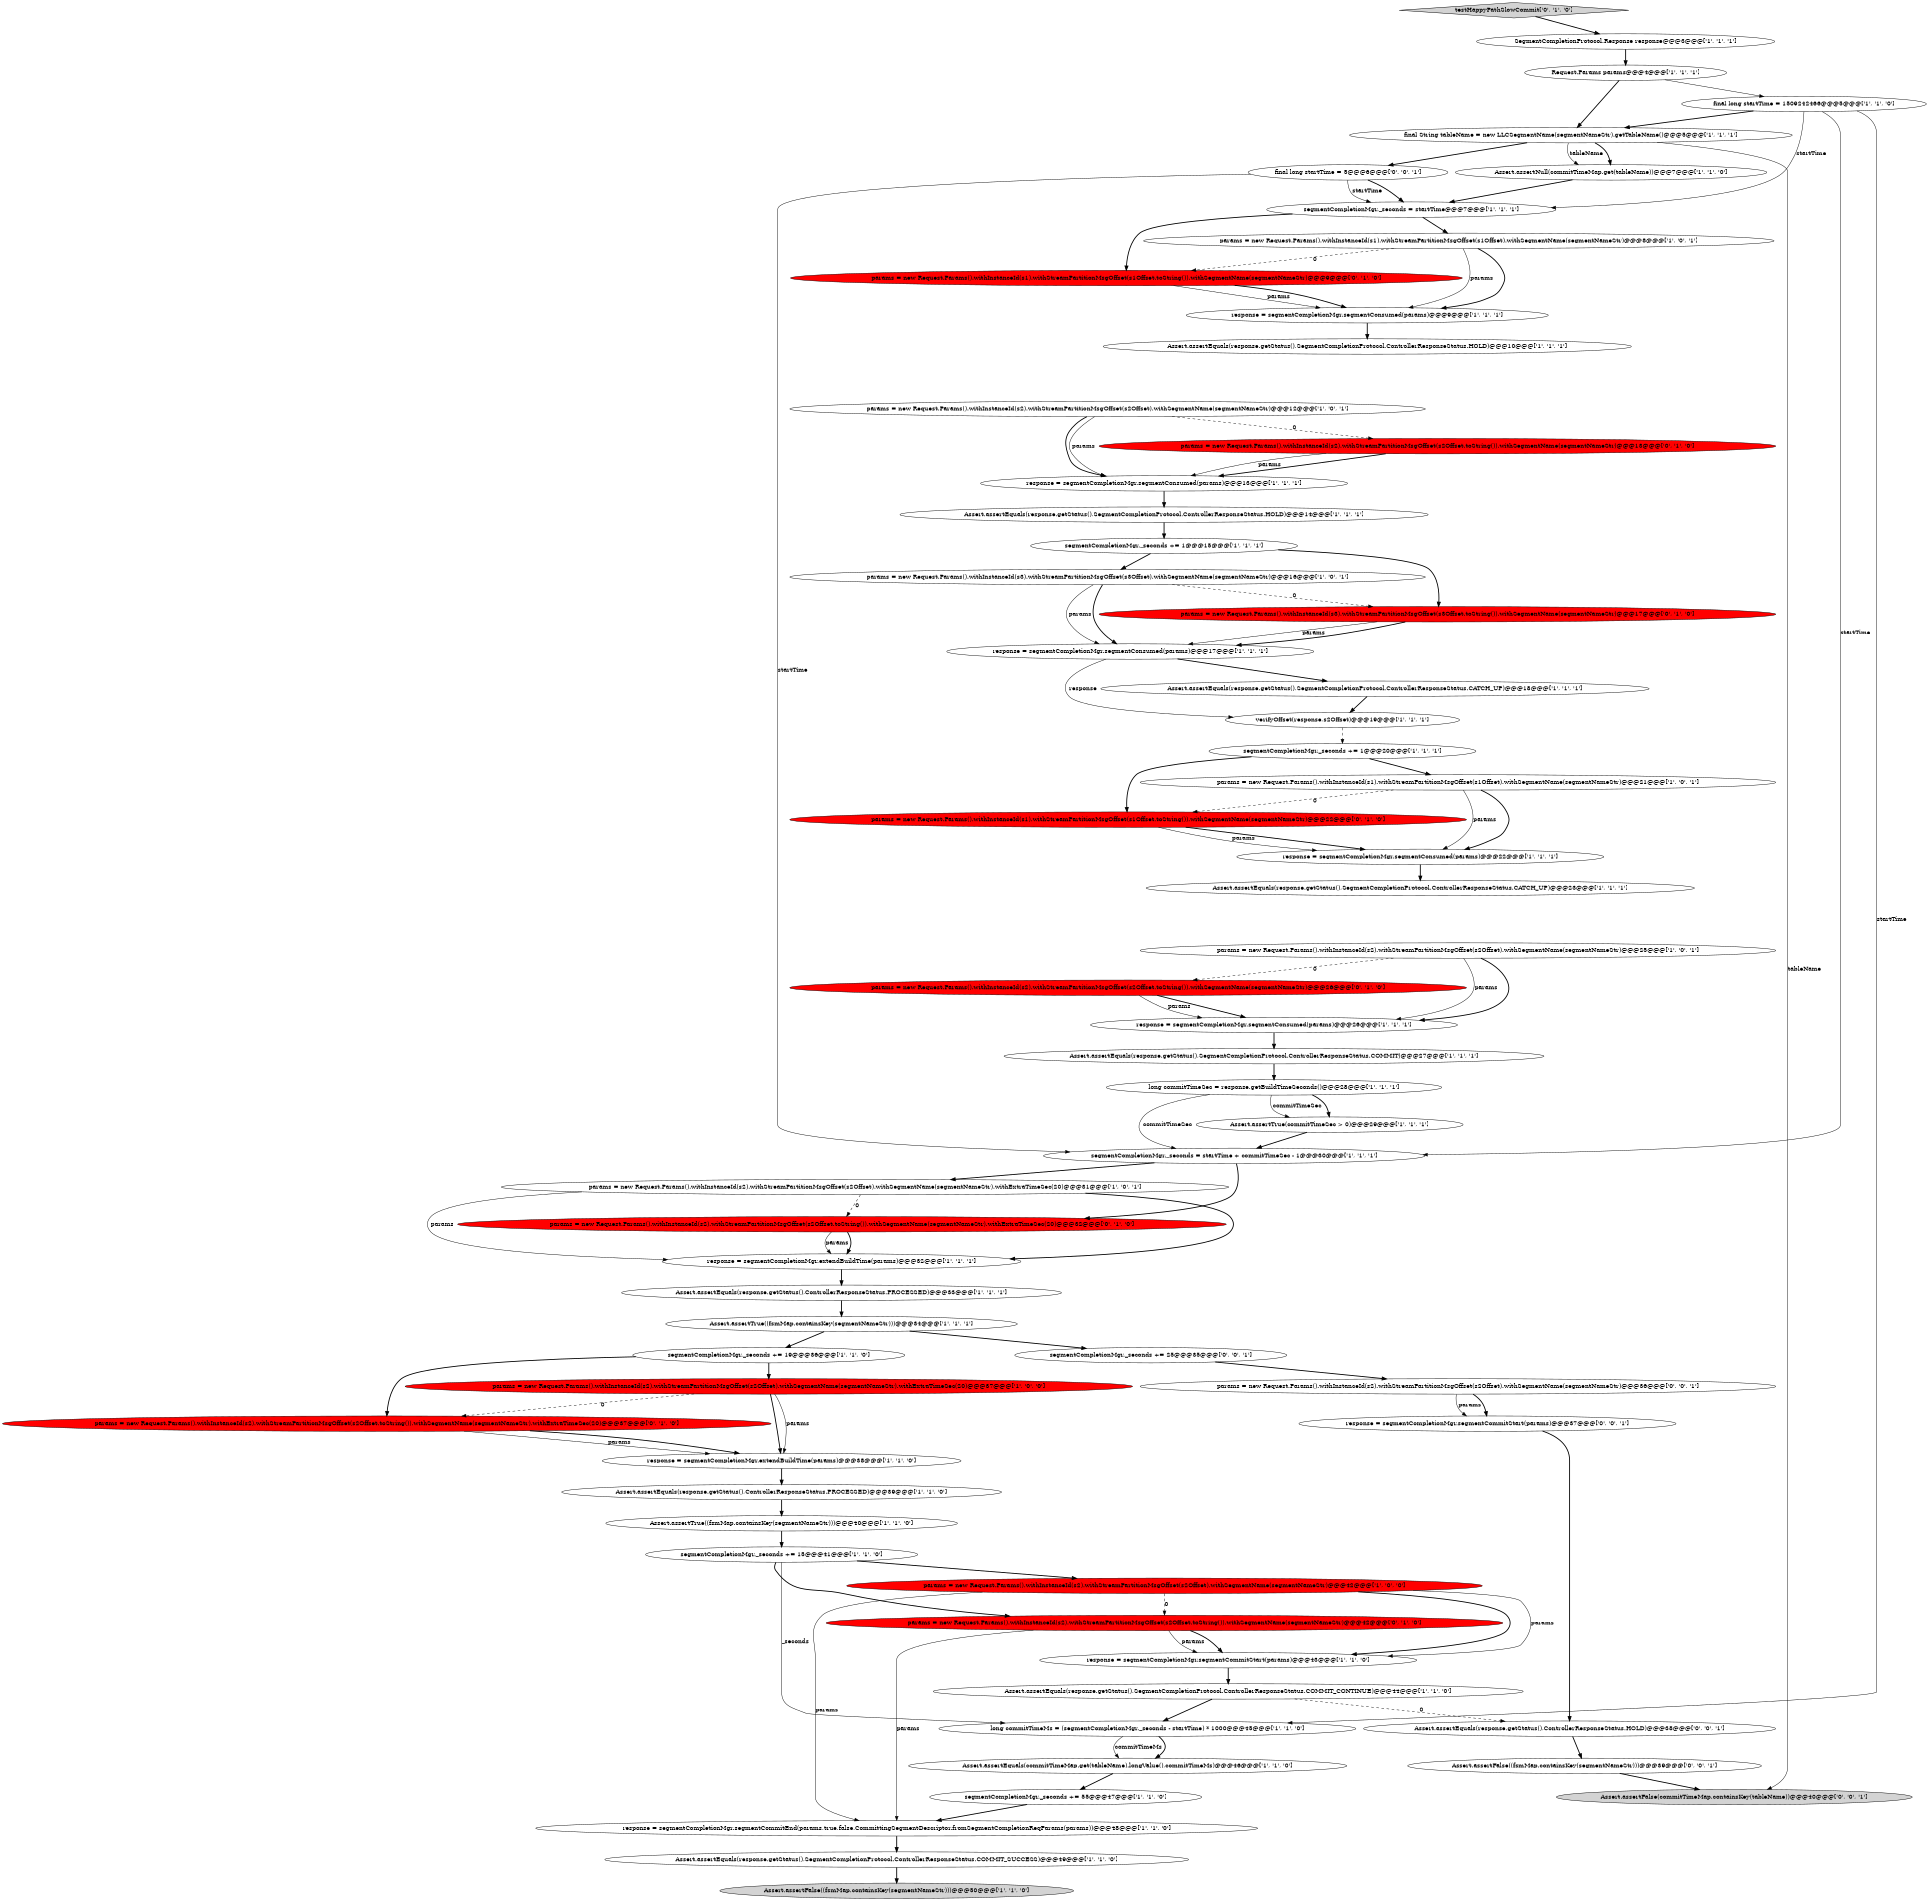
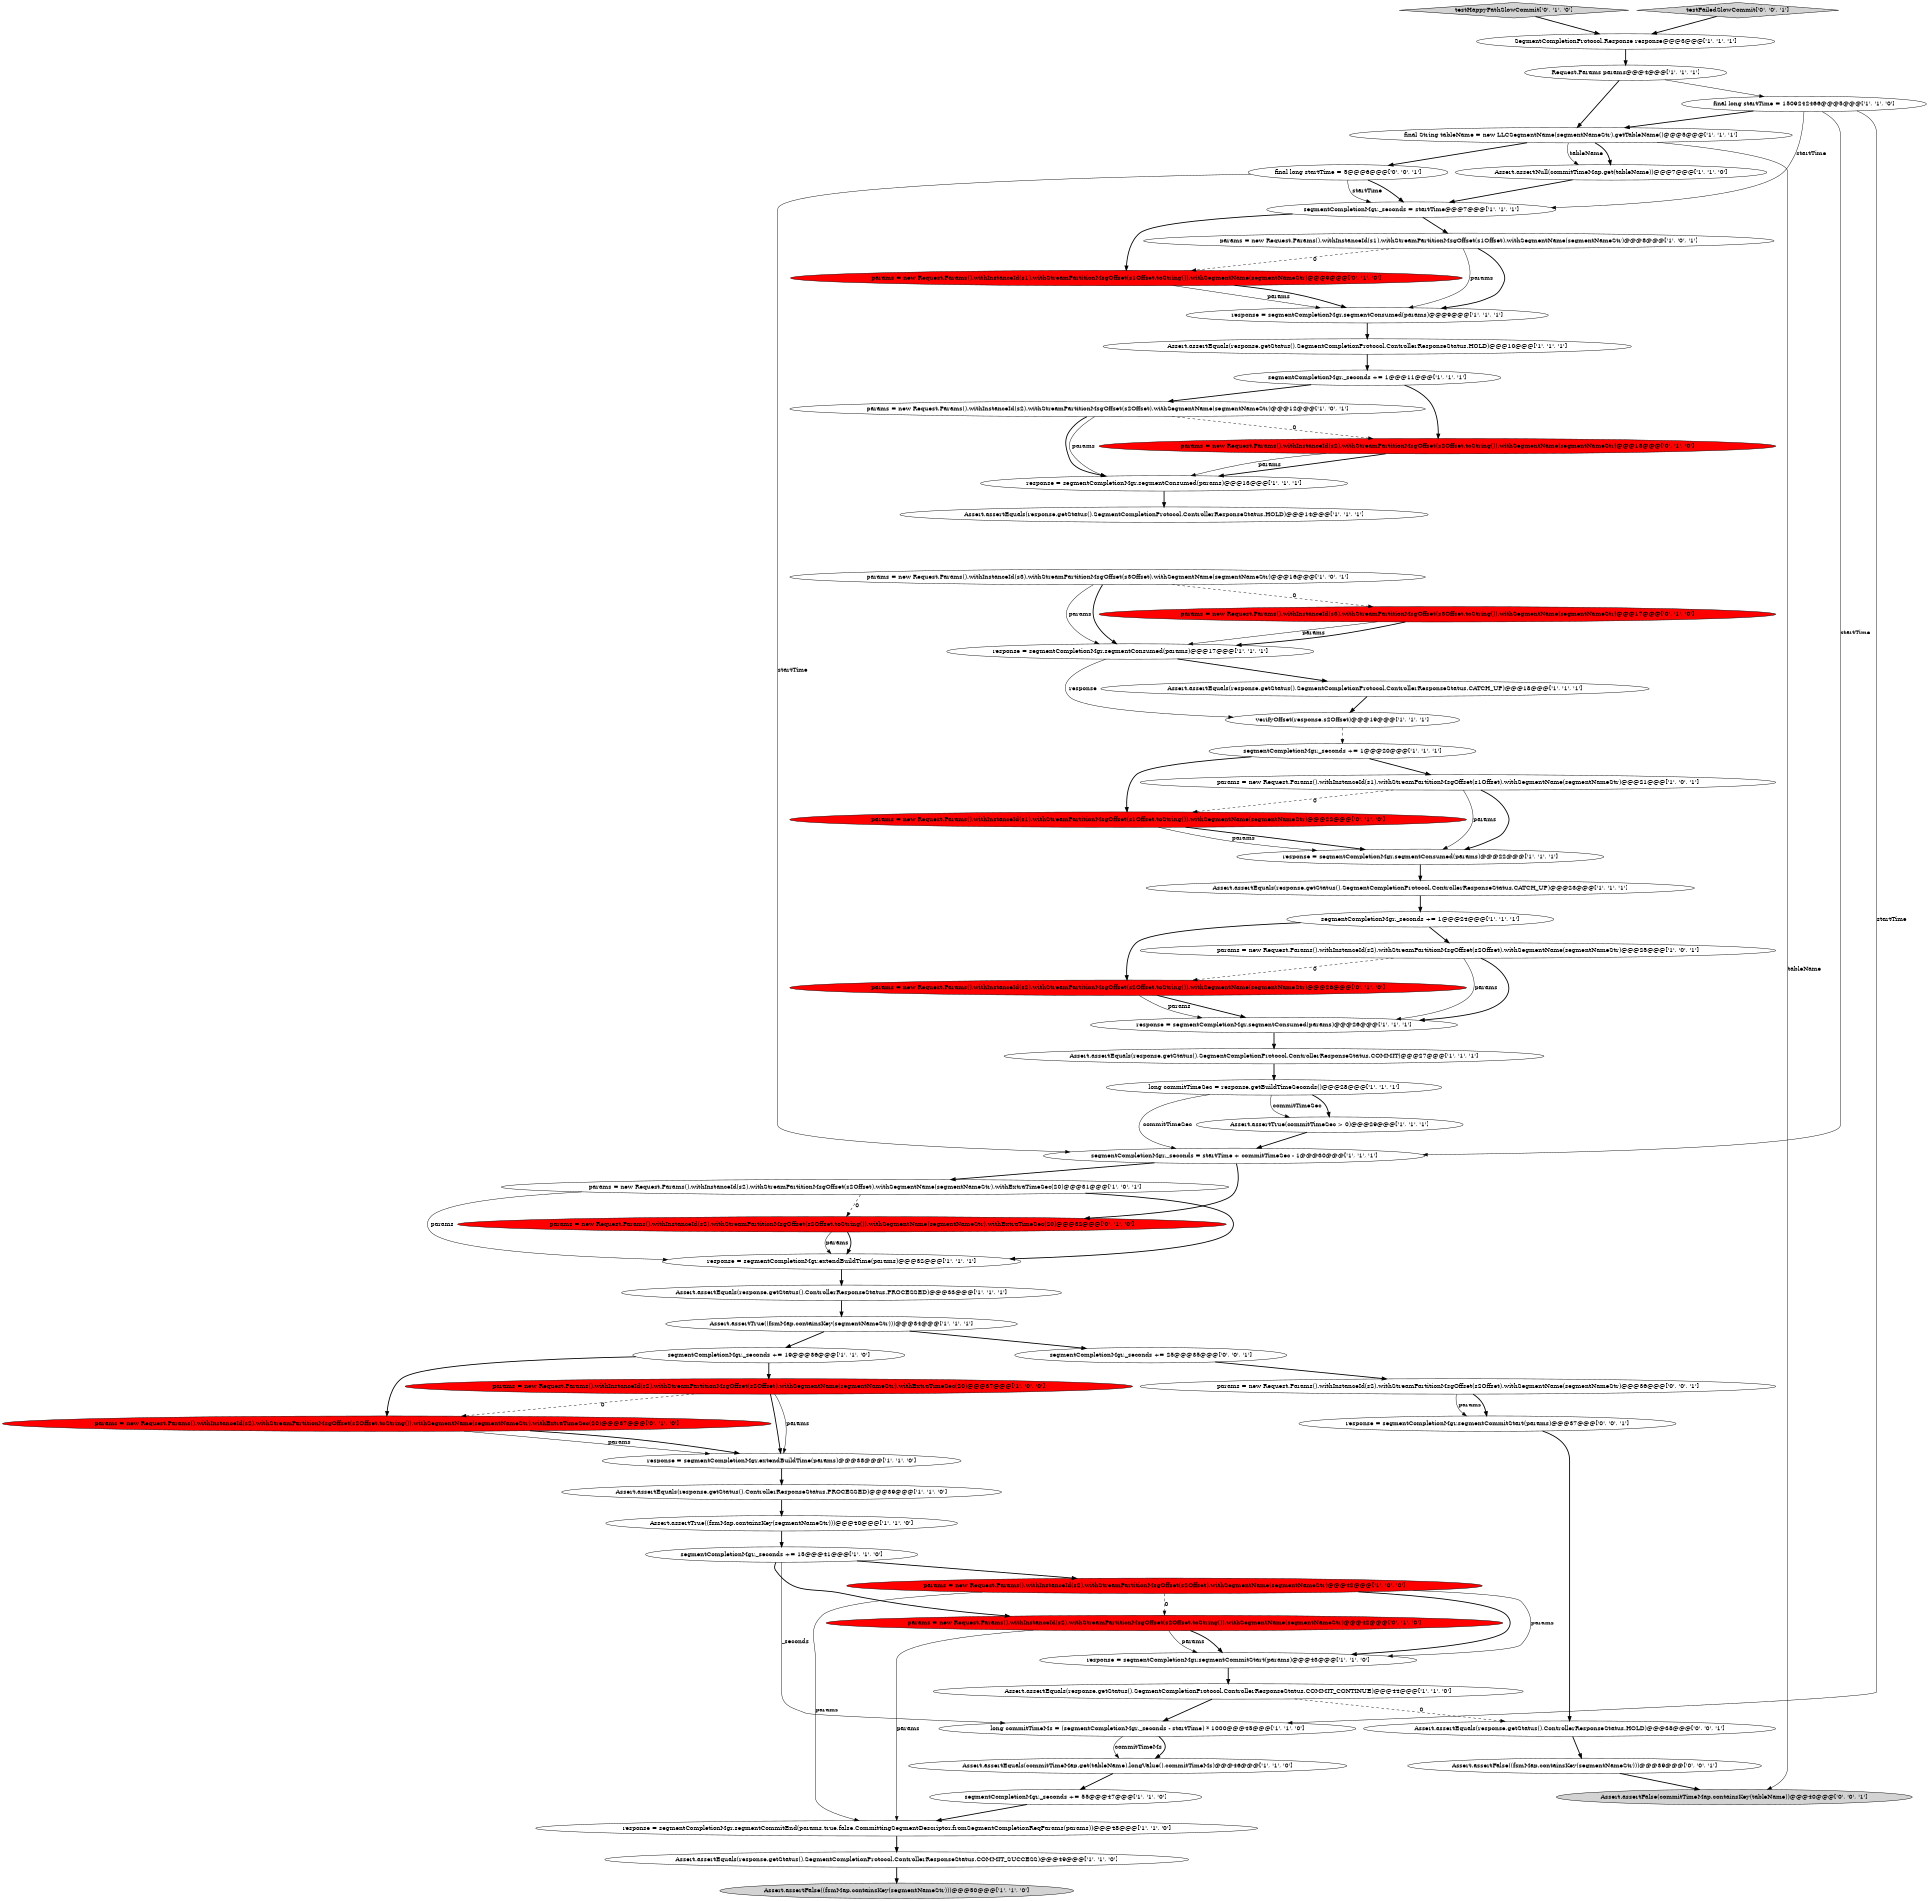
  digraph {
    node [fillcolor=white shape=ellipse style=filled]
    edge [style=bold]
    n1 [fillcolor=red label="params = new Request.Params().withInstanceId(s2).withStreamPartitionMsgOffset(s2Offset.toString()).withSegmentName(segmentNameStr)@@@42@@@['0', '1', '0']"]
    n2 [label="response = segmentCompletionMgr.segmentCommitEnd(params,true,false,CommittingSegmentDescriptor.fromSegmentCompletionReqParams(params))@@@48@@@['1', '1', '0']"]
    n3 [label="response = segmentCompletionMgr.segmentCommitStart(params)@@@43@@@['1', '1', '0']"]
    n4 [label="Assert.assertEquals(response.getStatus(),SegmentCompletionProtocol.ControllerResponseStatus.COMMIT_SUCCESS)@@@49@@@['1', '1', '0']"]
    n5 [label="Assert.assertEquals(response.getStatus(),SegmentCompletionProtocol.ControllerResponseStatus.COMMIT_CONTINUE)@@@44@@@['1', '1', '0']"]
    n6 [label="params = new Request.Params().withInstanceId(s2).withStreamPartitionMsgOffset(s2Offset).withSegmentName(segmentNameStr)@@@25@@@['1', '0', '1']"]
    n7 [label="response = segmentCompletionMgr.segmentConsumed(params)@@@26@@@['1', '1', '1']"]
    n8 [fillcolor=red label="params = new Request.Params().withInstanceId(s2).withStreamPartitionMsgOffset(s2Offset.toString()).withSegmentName(segmentNameStr)@@@26@@@['0', '1', '0']"]
    n9 [label="Assert.assertEquals(response.getStatus(),SegmentCompletionProtocol.ControllerResponseStatus.COMMIT)@@@27@@@['1', '1', '1']"]
    n10 [label="response = segmentCompletionMgr.extendBuildTime(params)@@@38@@@['1', '1', '0']"]
    n11 [label="Assert.assertEquals(response.getStatus(),ControllerResponseStatus.PROCESSED)@@@39@@@['1', '1', '0']"]
    n12 [label="Assert.assertTrue((fsmMap.containsKey(segmentNameStr)))@@@40@@@['1', '1', '0']"]
    n13 [label="segmentCompletionMgr._seconds += 25@@@35@@@['0', '0', '1']"]
    n14 [label="params = new Request.Params().withInstanceId(s2).withStreamPartitionMsgOffset(s2Offset).withSegmentName(segmentNameStr)@@@36@@@['0', '0', '1']"]
    n15 [label="response = segmentCompletionMgr.segmentCommitStart(params)@@@37@@@['0', '0', '1']"]
    n16 [fillcolor=red label="params = new Request.Params().withInstanceId(s2).withStreamPartitionMsgOffset(s2Offset).withSegmentName(segmentNameStr).withExtraTimeSec(20)@@@37@@@['1', '0', '0']"]
    n17 [fillcolor=red label="params = new Request.Params().withInstanceId(s2).withStreamPartitionMsgOffset(s2Offset.toString()).withSegmentName(segmentNameStr).withExtraTimeSec(20)@@@37@@@['0', '1', '0']"]
+   n18 [label="segmentCompletionMgr._seconds += 1@@@24@@@['1', '1', '1']"]
    n19 [label="verifyOffset(response,s2Offset)@@@19@@@['1', '1', '1']"]
    n20 [label="segmentCompletionMgr._seconds += 1@@@20@@@['1', '1', '1']"]
    n21 [label="params = new Request.Params().withInstanceId(s1).withStreamPartitionMsgOffset(s1Offset).withSegmentName(segmentNameStr)@@@21@@@['1', '0', '1']"]
    n22 [fillcolor=red label="params = new Request.Params().withInstanceId(s1).withStreamPartitionMsgOffset(s1Offset.toString()).withSegmentName(segmentNameStr)@@@22@@@['0', '1', '0']"]
    n23 [fillcolor=lightgray label="Assert.assertFalse((fsmMap.containsKey(segmentNameStr)))@@@50@@@['1', '1', '0']"]
    n24 [label="response = segmentCompletionMgr.segmentConsumed(params)@@@13@@@['1', '1', '1']"]
    n25 [label="Assert.assertEquals(response.getStatus(),SegmentCompletionProtocol.ControllerResponseStatus.HOLD)@@@14@@@['1', '1', '1']"]
-   n26 [label="segmentCompletionMgr._seconds += 1@@@15@@@['1', '1', '1']"]
    n27 [fillcolor=red label="params = new Request.Params().withInstanceId(s3).withStreamPartitionMsgOffset(s3Offset.toString()).withSegmentName(segmentNameStr)@@@17@@@['0', '1', '0']"]
    n28 [label="response = segmentCompletionMgr.segmentConsumed(params)@@@17@@@['1', '1', '1']"]
    n29 [label="Assert.assertEquals(response.getStatus(),SegmentCompletionProtocol.ControllerResponseStatus.CATCH_UP)@@@18@@@['1', '1', '1']"]
    n30 [label="segmentCompletionMgr._seconds += 55@@@47@@@['1', '1', '0']"]
    n31 [label="segmentCompletionMgr._seconds += 15@@@41@@@['1', '1', '0']"]
    n32 [label="long commitTimeMs = (segmentCompletionMgr._seconds - startTime) * 1000@@@45@@@['1', '1', '0']"]
    n33 [fillcolor=red label="params = new Request.Params().withInstanceId(s2).withStreamPartitionMsgOffset(s2Offset).withSegmentName(segmentNameStr)@@@42@@@['1', '0', '0']"]
    n34 [label="Assert.assertEquals(commitTimeMap.get(tableName).longValue(),commitTimeMs)@@@46@@@['1', '1', '0']"]
    n35 [label="final long startTime = 1509242466@@@5@@@['1', '1', '0']"]
    n36 [label="segmentCompletionMgr._seconds = startTime@@@7@@@['1', '1', '1']"]
    n37 [label="final String tableName = new LLCSegmentName(segmentNameStr).getTableName()@@@5@@@['1', '1', '1']"]
    n38 [label="segmentCompletionMgr._seconds = startTime + commitTimeSec - 1@@@30@@@['1', '1', '1']"]
    n39 [label="params = new Request.Params().withInstanceId(s1).withStreamPartitionMsgOffset(s1Offset).withSegmentName(segmentNameStr)@@@8@@@['1', '0', '1']"]
    n40 [fillcolor=red label="params = new Request.Params().withInstanceId(s1).withStreamPartitionMsgOffset(s1Offset.toString()).withSegmentName(segmentNameStr)@@@9@@@['0', '1', '0']"]
    n41 [fillcolor=lightgray label="Assert.assertFalse(commitTimeMap.containsKey(tableName))@@@40@@@['0', '0', '1']"]
    n42 [label="Assert.assertNull(commitTimeMap.get(tableName))@@@7@@@['1', '1', '0']"]
    n43 [label="final long startTime = 5@@@6@@@['0', '0', '1']"]
    n44 [fillcolor=red label="params = new Request.Params().withInstanceId(s2).withStreamPartitionMsgOffset(s2Offset.toString()).withSegmentName(segmentNameStr).withExtraTimeSec(20)@@@32@@@['0', '1', '0']"]
    n45 [label="params = new Request.Params().withInstanceId(s2).withStreamPartitionMsgOffset(s2Offset).withSegmentName(segmentNameStr).withExtraTimeSec(20)@@@31@@@['1', '0', '1']"]
    n46 [label="SegmentCompletionProtocol.Response response@@@3@@@['1', '1', '1']"]
    n47 [label="Request.Params params@@@4@@@['1', '1', '1']"]
    n48 [label="Assert.assertFalse((fsmMap.containsKey(segmentNameStr)))@@@39@@@['0', '0', '1']"]
    n49 [label="Assert.assertEquals(response.getStatus(),ControllerResponseStatus.HOLD)@@@38@@@['0', '0', '1']"]
    n50 [label="response = segmentCompletionMgr.segmentConsumed(params)@@@9@@@['1', '1', '1']"]
    n51 [label="long commitTimeSec = response.getBuildTimeSeconds()@@@28@@@['1', '1', '1']"]
    n52 [label="Assert.assertTrue(commitTimeSec > 0)@@@29@@@['1', '1', '1']"]
    n53 [label="Assert.assertTrue((fsmMap.containsKey(segmentNameStr)))@@@34@@@['1', '1', '1']"]
    n54 [label="segmentCompletionMgr._seconds += 19@@@36@@@['1', '1', '0']"]
    n55 [label="Assert.assertEquals(response.getStatus(),SegmentCompletionProtocol.ControllerResponseStatus.HOLD)@@@10@@@['1', '1', '1']"]
    n56 [fillcolor=lightgray label="testHappyPathSlowCommit['0', '1', '0']" shape=diamond]
    n57 [label="response = segmentCompletionMgr.segmentConsumed(params)@@@22@@@['1', '1', '1']"]
    n58 [label="params = new Request.Params().withInstanceId(s3).withStreamPartitionMsgOffset(s3Offset).withSegmentName(segmentNameStr)@@@16@@@['1', '0', '1']"]
    n59 [label="response = segmentCompletionMgr.extendBuildTime(params)@@@32@@@['1', '1', '1']"]
    n60 [label="Assert.assertEquals(response.getStatus(),SegmentCompletionProtocol.ControllerResponseStatus.CATCH_UP)@@@23@@@['1', '1', '1']"]
    n61 [label="Assert.assertEquals(response.getStatus(),ControllerResponseStatus.PROCESSED)@@@33@@@['1', '1', '1']"]
+   n62 [fillcolor=lightgray label="testFailedSlowCommit['0', '0', '1']" shape=diamond]
+   n63 [label="segmentCompletionMgr._seconds += 1@@@11@@@['1', '1', '1']"]
    n64 [fillcolor=red label="params = new Request.Params().withInstanceId(s2).withStreamPartitionMsgOffset(s2Offset.toString()).withSegmentName(segmentNameStr)@@@13@@@['0', '1', '0']"]
    n65 [label="params = new Request.Params().withInstanceId(s2).withStreamPartitionMsgOffset(s2Offset).withSegmentName(segmentNameStr)@@@12@@@['1', '0', '1']"]
    n1 -> n2 [label=params style=solid]
    n1 -> n3
    n1 -> n3 [label=params style=solid]
    n2 -> n4
    n3 -> n5
    n4 -> n23
    n5 -> n32
    n5 -> n49 [label=0 style=dashed]
    n6 -> n7
    n6 -> n7 [label=params style=solid]
    n6 -> n8 [label=0 style=dashed]
    n7 -> n9
    n8 -> n7
    n8 -> n7 [label=params style=solid]
    n9 -> n51
    n10 -> n11
    n11 -> n12
    n12 -> n31
    n13 -> n14
    n14 -> n15 [label=params style=solid]
    n14 -> n15
    n15 -> n49
    n16 -> n10
    n16 -> n10 [label=params style=solid]
    n16 -> n17 [label=0 style=dashed]
    n17 -> n10 [label=params style=solid]
    n17 -> n10
+   n18 -> n6
+   n18 -> n8
    n19 -> n20 [style=dashed]
    n20 -> n21
    n20 -> n22
    n21 -> n22 [label=0 style=dashed]
    n21 -> n57
    n21 -> n57 [label=params style=solid]
    n22 -> n57
    n22 -> n57 [label=params style=solid]
    n24 -> n25
-   n25 -> n26
-   n26 -> n27
-   n26 -> n58
    n27 -> n28 [label=params style=solid]
    n27 -> n28
    n28 -> n19 [label=response style=solid]
    n28 -> n29
    n29 -> n19
    n30 -> n2
    n31 -> n1
    n31 -> n32 [label=_seconds style=solid]
    n31 -> n33
    n32 -> n34
    n32 -> n34 [label=commitTimeMs style=solid]
    n33 -> n1 [label=0 style=dashed]
    n33 -> n2 [label=params style=solid]
    n33 -> n3 [label=params style=solid]
    n33 -> n3
    n34 -> n30
    n35 -> n32 [label=startTime style=solid]
    n35 -> n36 [label=startTime style=solid]
    n35 -> n37
    n35 -> n38 [label=startTime style=solid]
    n36 -> n39
    n36 -> n40
    n37 -> n41 [label=tableName style=solid]
    n37 -> n42
    n37 -> n42 [label=tableName style=solid]
    n37 -> n43
    n38 -> n44
    n38 -> n45
    n39 -> n40 [label=0 style=dashed]
    n39 -> n50
    n39 -> n50 [label=params style=solid]
    n40 -> n50
    n40 -> n50 [label=params style=solid]
    n42 -> n36
    n43 -> n36
    n43 -> n36 [label=startTime style=solid]
    n43 -> n38 [label=startTime style=solid]
    n44 -> n59
    n44 -> n59 [label=params style=solid]
    n45 -> n44 [label=0 style=dashed]
    n45 -> n59
    n45 -> n59 [label=params style=solid]
    n46 -> n47
    n47 -> n35 [style=solid]
    n47 -> n37
    n48 -> n41
    n49 -> n48
    n50 -> n55
    n51 -> n38 [label=commitTimeSec style=solid]
    n51 -> n52
    n51 -> n52 [label=commitTimeSec style=solid]
    n52 -> n38
    n53 -> n13
    n53 -> n54
    n54 -> n16
    n54 -> n17
+   n55 -> n63
    n56 -> n46
    n57 -> n60
    n58 -> n27 [label=0 style=dashed]
    n58 -> n28
    n58 -> n28 [label=params style=solid]
    n59 -> n61
+   n60 -> n18
    n61 -> n53
+   n62 -> n46
+   n63 -> n64
+   n63 -> n65
    n64 -> n24 [label=params style=solid]
    n64 -> n24
    n65 -> n24 [label=params style=solid]
    n65 -> n24
    n65 -> n64 [label=0 style=dashed]
  }
